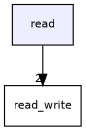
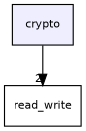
  digraph {
    compound=true
    node [fontname=Helvetica fontsize=10 shape=box]
-   n1 [fillcolor="#eeeeff" label=read pencolor=black style=filled]
+   n1 [fillcolor="#eeeeff" label=crypto pencolor=black style=filled]
    n2 [label=read_write]
    n1 -> n2 [headlabel=2 labeldistance=1.5 labelfontname=Helvetica labelfontsize=10]
  }
